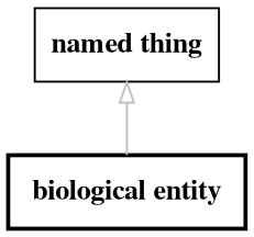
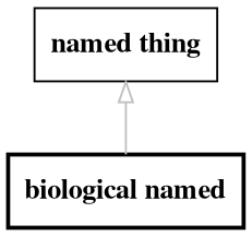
  digraph {
    fontsize=32
    penwidth=5
    node [color=black fontname="times bold" shape=rectangle]
-   n1 [label=" biological entity " style=bold]
+   n1 [label="biological named" style=bold]
    "named thing"
    "named thing" -> n1 [arrowtail=onormal color=gray dir=back fontcolor=darkgray]
  }
